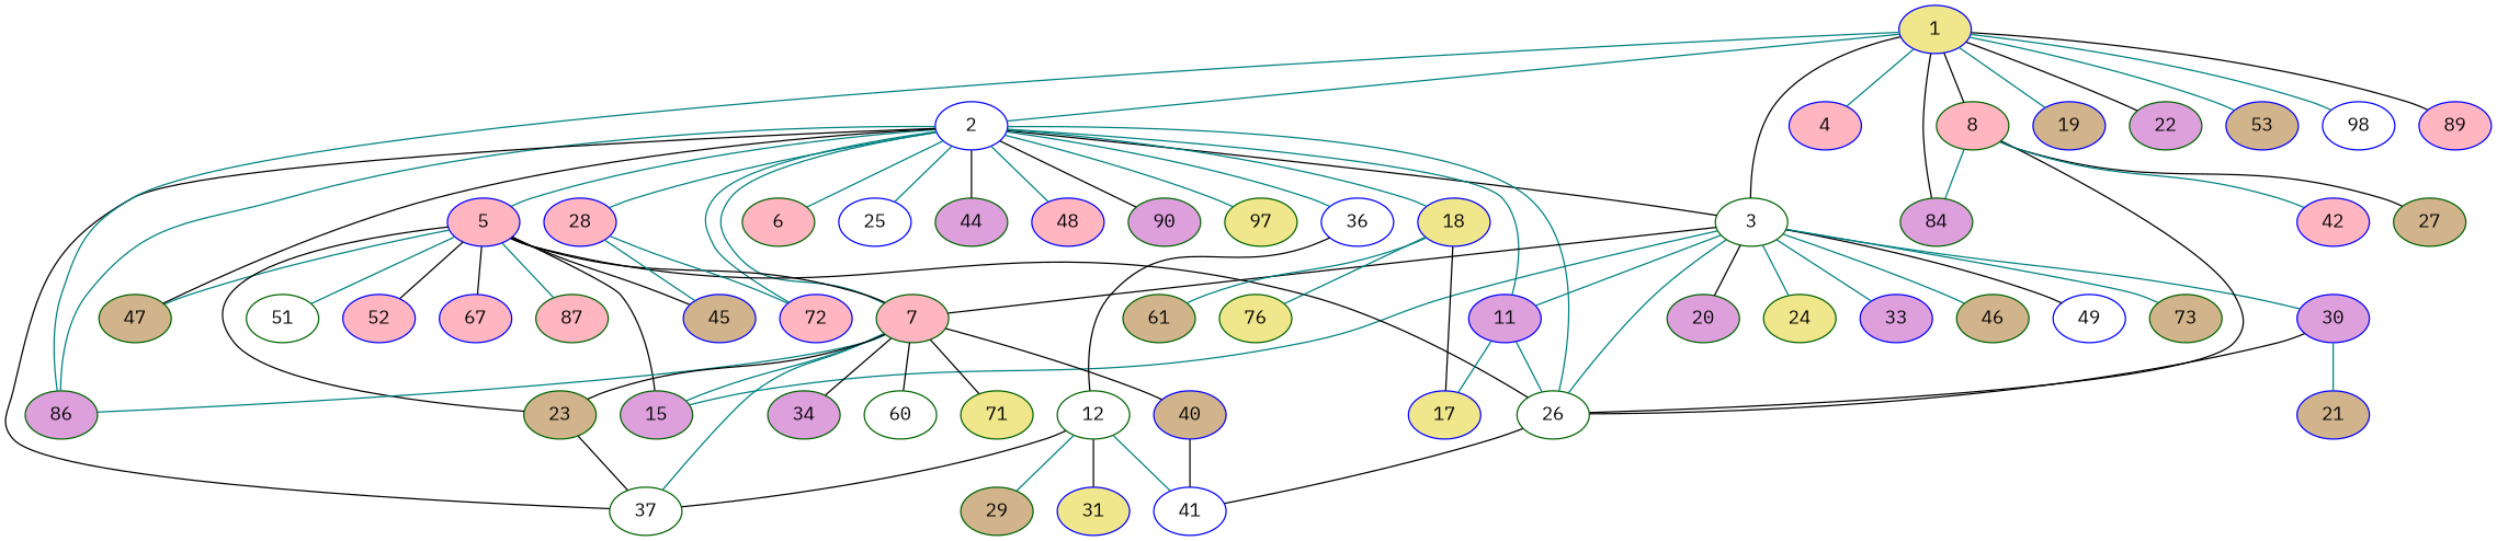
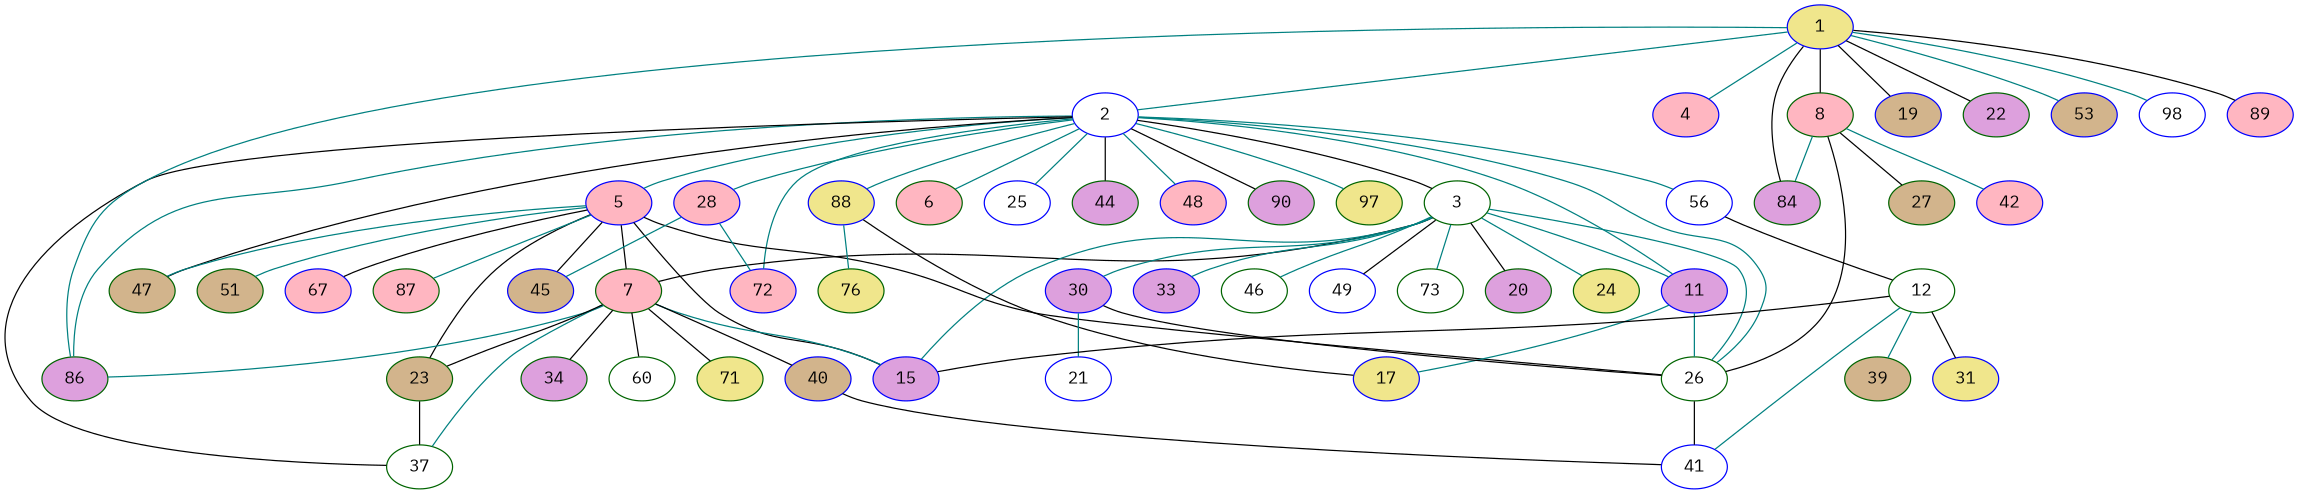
  graph {
    fontname="IBM Plex Mono"
    node [color=darkgreen fillcolor=lightpink fontname="IBM Plex Mono" style=filled]
    edge [color=teal fontname="IBM Plex Mono"]
    2 [color=blue fillcolor=white super="+69+13"]
    3 [fillcolor=white]
    5 [color=blue super="+14"]
    n4 [fillcolor=plum label=86 super="+55"]
    6
    7 [super="+43"]
    11 [color=blue fillcolor=plum]
-   18 [color=blue fillcolor=khaki]
+   18 [color=blue fillcolor=khaki label=88]
    25 [color=blue fillcolor=white]
    26 [fillcolor=white super="+50+59"]
    28 [color=blue]
-   36 [color=blue fillcolor=white]
+   36 [color=blue fillcolor=white label=56]
    37 [fillcolor=white super="+86"]
    44 [fillcolor=plum]
    47 [fillcolor=tan super="+68+81"]
    48 [color=blue]
    n17 [fillcolor=plum label=90]
    72 [color=blue super="+84+85"]
    97 [fillcolor=khaki]
    1 [color=blue fillcolor=khaki]
    4 [color=blue]
    8
    19 [color=blue fillcolor=tan]
    22 [fillcolor=plum]
    53 [color=blue fillcolor=tan]
    n26 [color=blue fillcolor=white label=98]
    n27 [fillcolor=plum label=84]
    89 [color=blue]
    n29 [color=blue fillcolor=plum label=30 super="+90"]
    20 [fillcolor=plum]
    24 [fillcolor=khaki]
    n32 [color=blue fillcolor=plum label=33 super="+83"]
-   46 [fillcolor=tan]
+   46 [fillcolor=white]
    49 [color=blue fillcolor=white]
-   73 [fillcolor=tan]
-   15 [fillcolor=plum super="+74+39"]
+   73 [fillcolor=white]
+   15 [color=blue fillcolor=plum super="+74+39"]
    23 [fillcolor=tan super="+35"]
    45 [color=blue fillcolor=tan super="+95"]
-   51 [fillcolor=white]
-   52 [color=blue]
+   51 [fillcolor=tan]
    67 [color=blue]
    n42 [label=87]
    27 [fillcolor=tan]
    42 [color=blue super="+65"]
    34 [fillcolor=plum]
    40 [color=blue fillcolor=tan]
    60 [fillcolor=white]
    71 [fillcolor=khaki]
    17 [color=blue fillcolor=khaki]
    12 [fillcolor=white super="+30+87+88"]
-   29 [fillcolor=tan]
+   29 [fillcolor=tan label=39]
    31 [color=blue fillcolor=khaki]
    41 [color=blue fillcolor=white super="+77"]
-   61 [fillcolor=tan]
    76 [fillcolor=khaki]
-   21 [color=blue fillcolor=tan]
+   21 [color=blue fillcolor=white]
    2 -- 3 [color=black]
    2 -- 5
    2 -- n4
    2 -- 6
-   2 -- 7 [weight=2]
    2 -- 11
    2 -- 18
    2 -- 25
    2 -- 26
    2 -- 28
    2 -- 36
    2 -- 37 [color=black]
    2 -- 44 [color=black]
    2 -- 47 [color=black]
    2 -- 48
    2 -- n17 [color=black]
    2 -- 72
    2 -- 97
    3 -- 7 [color=black]
    3 -- 11
    3 -- 26
    3 -- n29
    3 -- 20 [color=black]
    3 -- 24
    3 -- n32
    3 -- 46
    3 -- 49 [color=black]
    3 -- 73
    3 -- 15
    5 -- 7 [color=black weight=2]
    5 -- 26 [color=black weight=2]
    5 -- 47
    5 -- 15 [color=black weight=2]
    5 -- 23 [color=black]
    5 -- 45 [color=black]
    5 -- 51
-   5 -- 52 [color=black]
    5 -- 67 [color=black]
    5 -- n42
    7 -- n4
    7 -- 37
    7 -- 15
    7 -- 23 [color=black]
    7 -- 34 [color=black]
    7 -- 40 [color=black]
    7 -- 60 [color=black]
    7 -- 71 [color=black]
    11 -- 26
    11 -- 17
    18 -- 17 [color=black]
-   18 -- 61
    18 -- 76
    26 -- 41 [color=black]
    28 -- 72
    28 -- 45
    36 -- 12 [color=black]
    1 -- 2 [weight=2]
-   1 -- 3 [color=black]
    1 -- n4
    1 -- 4
    1 -- 8 [color=black]
-   1 -- 19
+   1 -- 19 [color=black]
    1 -- 22 [color=black]
    1 -- 53
    1 -- n26
    1 -- n27 [color=black]
    1 -- 89 [color=black]
    8 -- 26 [color=black]
    8 -- n27
    8 -- 27 [color=black]
    8 -- 42
    n29 -- 26 [color=black]
    n29 -- 21
    23 -- 37 [color=black]
    40 -- 41 [color=black]
-   12 -- 37 [color=black]
+   12 -- 15 [color=black]
    12 -- 29
    12 -- 31 [color=black]
    12 -- 41
  }
